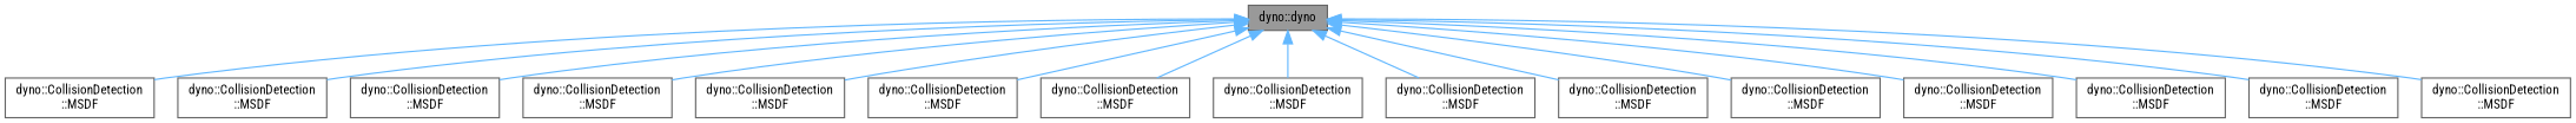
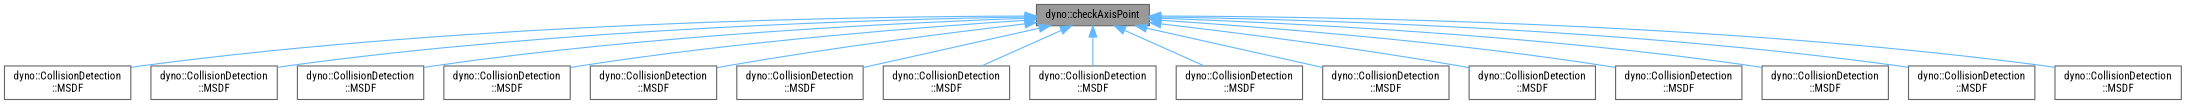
  digraph {
    rankdir=TB
    fontname="Roboto Condensed"
    node [color=grey40 fillcolor=white fontname="Roboto Condensed" fontsize=10 shape=box style=filled]
    edge [color=steelblue1 dir=back fontname="Roboto Condensed" fontsize=10 labelfontname=Helvetica labelfontsize=10 style=solid]
-   n1 [color=gray40 fillcolor=grey60 fontcolor=black height=0.2 label="dyno::dyno" width=0.4]
+   n1 [color=gray40 fillcolor=grey60 fontcolor=black height=0.2 label="dyno::checkAxisPoint" width=0.4]
    n2 [height=0.2 label="dyno::CollisionDetection\l::MSDF" width=0.4]
    n3 [height=0.2 label="dyno::CollisionDetection\l::MSDF" width=0.4]
    n4 [height=0.2 label="dyno::CollisionDetection\l::MSDF" width=0.4]
    n5 [height=0.2 label="dyno::CollisionDetection\l::MSDF" width=0.4]
    n6 [height=0.2 label="dyno::CollisionDetection\l::MSDF" width=0.4]
    n7 [height=0.2 label="dyno::CollisionDetection\l::MSDF" width=0.4]
    n8 [height=0.2 label="dyno::CollisionDetection\l::MSDF" width=0.4]
    n9 [height=0.2 label="dyno::CollisionDetection\l::MSDF" width=0.4]
    n10 [height=0.2 label="dyno::CollisionDetection\l::MSDF" width=0.4]
    n11 [height=0.2 label="dyno::CollisionDetection\l::MSDF" width=0.4]
    n12 [height=0.2 label="dyno::CollisionDetection\l::MSDF" width=0.4]
    n13 [height=0.2 label="dyno::CollisionDetection\l::MSDF" width=0.4]
    n14 [height=0.2 label="dyno::CollisionDetection\l::MSDF" width=0.4]
    n15 [height=0.2 label="dyno::CollisionDetection\l::MSDF" width=0.4]
    n16 [height=0.2 label="dyno::CollisionDetection\l::MSDF" width=0.4]
    n1 -> n2
    n1 -> n3
    n1 -> n4
    n1 -> n5
    n1 -> n6
    n1 -> n7
    n1 -> n8
    n1 -> n9
    n1 -> n10
    n1 -> n11
    n1 -> n12
    n1 -> n13
    n1 -> n14
    n1 -> n15
    n1 -> n16
  }
